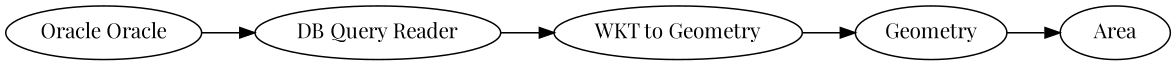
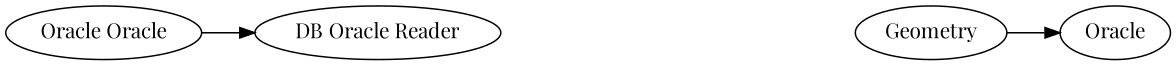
  digraph {
    fontname="Playfair Display"
    rankdir=LR
    node [fontname="Playfair Display"]
    edge [fontname="Playfair Display"]
    n1 [label="Oracle Oracle"]
-   n2 [label="DB Query Reader"]
-   n3 [label="WKT to Geometry"]
+   n2 [label="DB Oracle Reader"]
    n4 [label=Geometry]
-   n5 [label=Area]
+   n5 [label=Oracle]
    n1 -> n2
-   n2 -> n3
-   n3 -> n4
    n4 -> n5
  }
